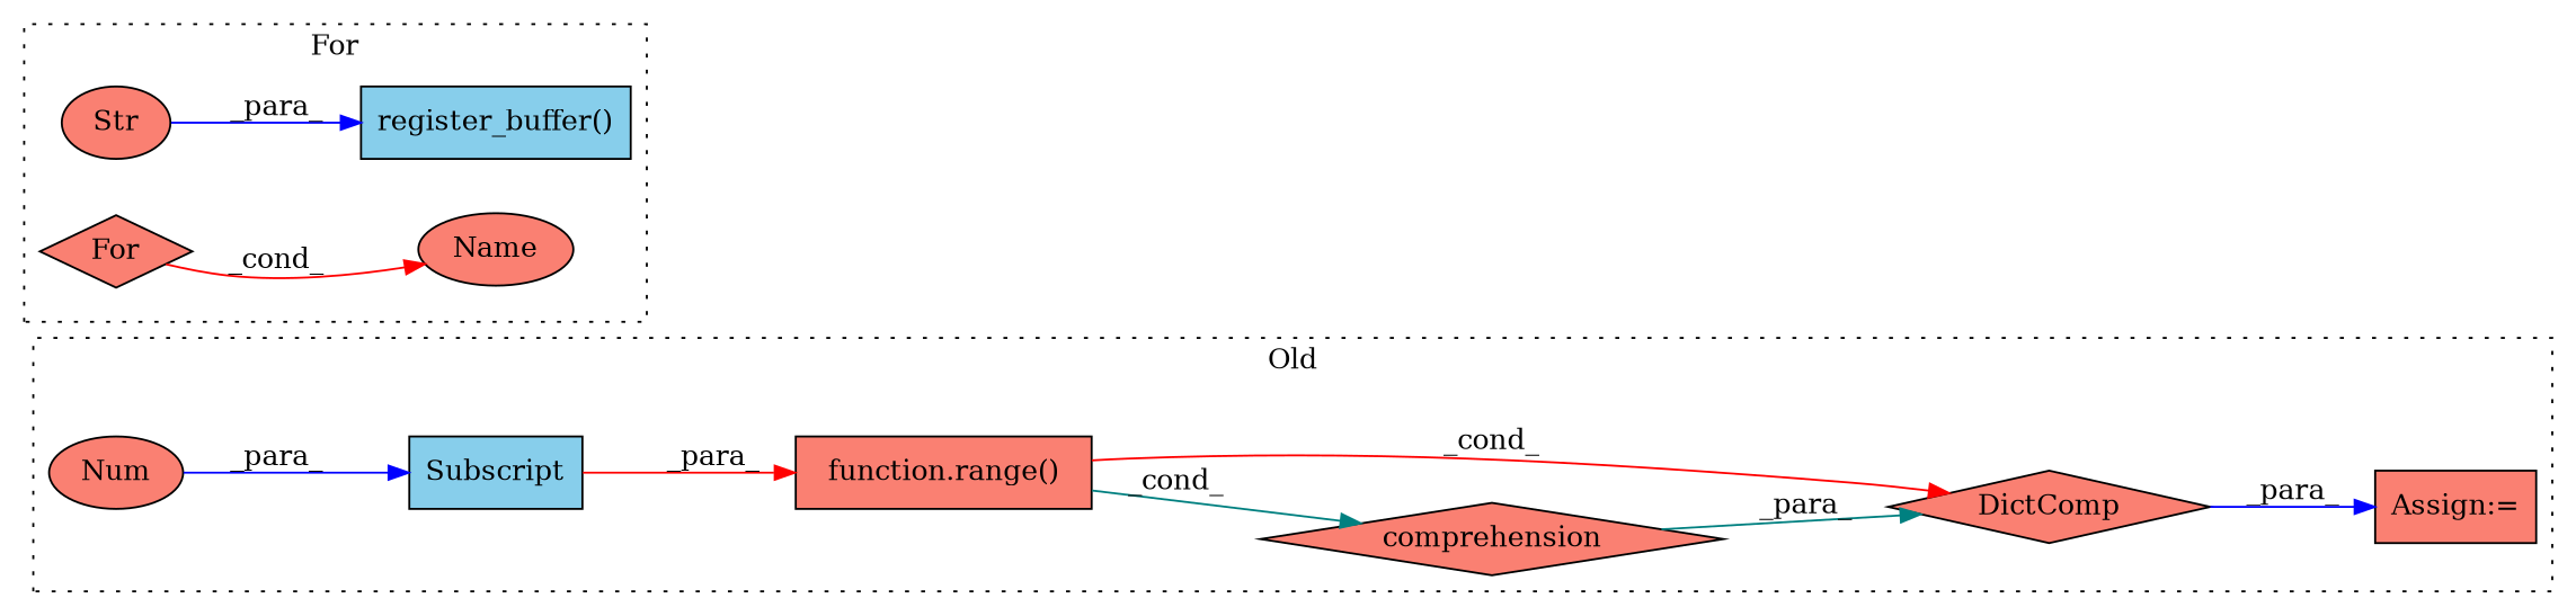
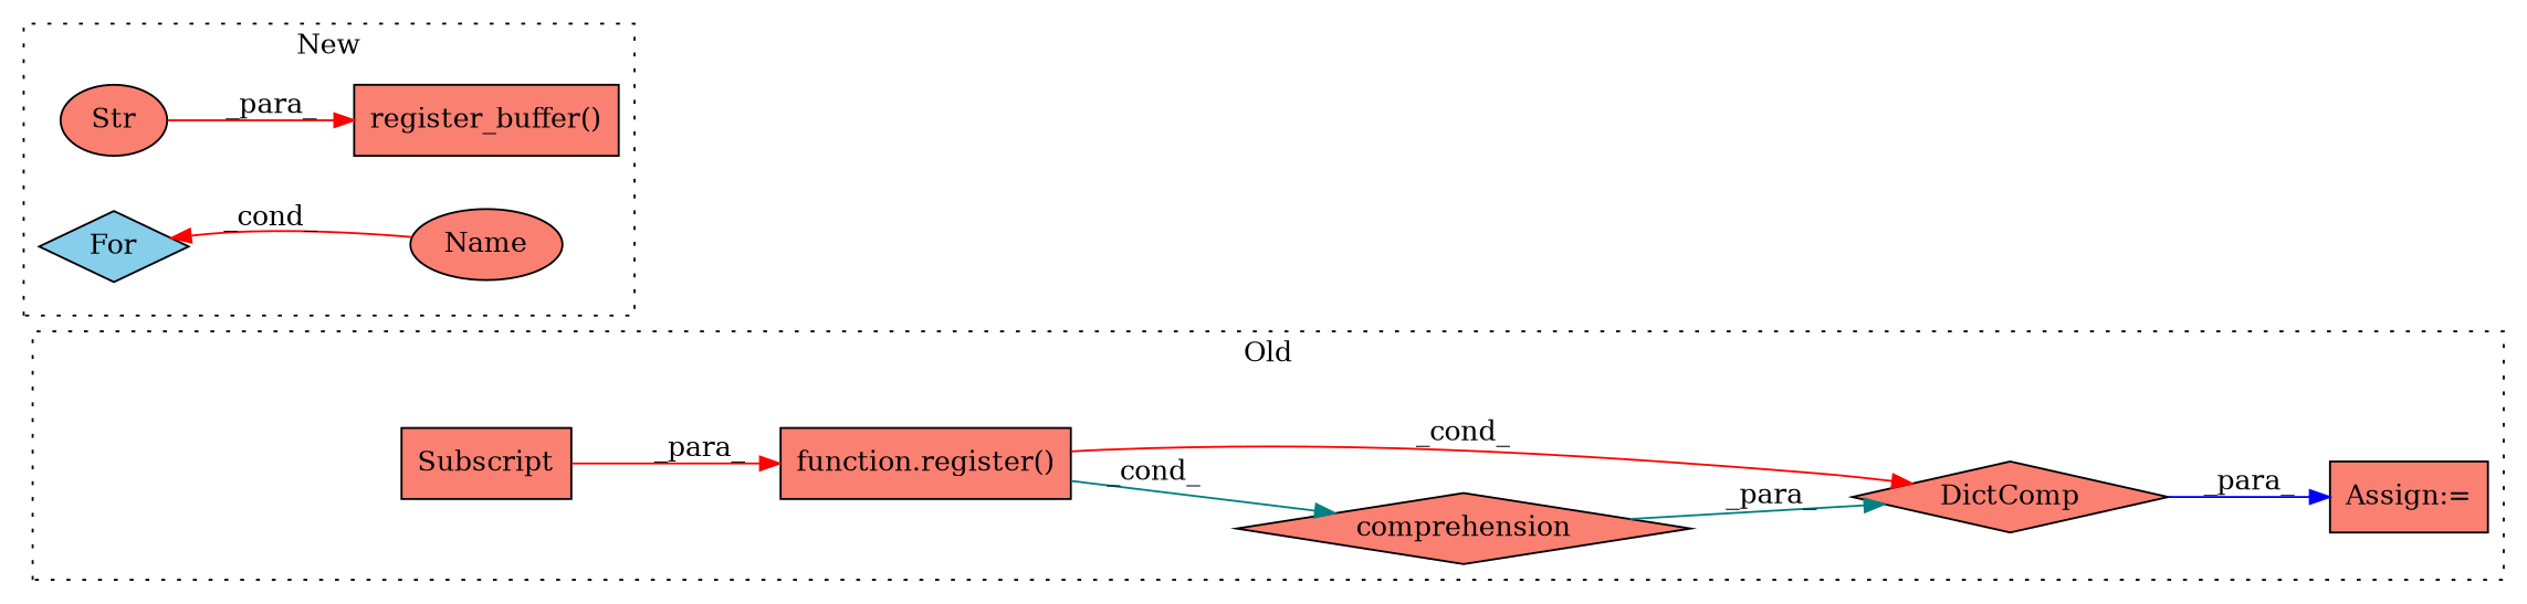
  digraph {
    fontname="DejaVu Serif"
    rankdir=LR
    node [a=75 fillcolor=salmon fontname="DejaVu Serif" l=3 shape=box style=filled]
    edge [color=red fontname="DejaVu Serif"]
-   n1 [l="6,1" label="function.range()" s="790,809"]
+   n1 [l="6,1" label="function.register()" s="790,809"]
    n2 [a=45 label=comprehension s=781 shape=diamond]
    n3 [a=68 label="Assign:=" s=706]
-   n4 [a=63 fillcolor=skyblue l="13,0" label=Subscript s="796,0"]
-   n5 [a=76 l=1 label=Num s=807 shape=ellipse]
+   n4 [a=63 l="13,0" label=Subscript s="796,0"]
    n6 [a=84 l=111 label=DictComp s=709 shape=diamond]
-   n7 [fillcolor=skyblue l="38,14" label="register_buffer()" s="759,877"]
+   n7 [l="38,14" label="register_buffer()" s="759,877"]
    n8 [a=66 l=8 label=Str s=797 shape=ellipse]
-   n9 [a=107 l="4,14" label=For s="567,598" shape=diamond]
+   n9 [a=107 fillcolor=skyblue l="4,14" label=For s="567,598" shape=diamond]
    n10 [a=87 l=1 label=Name s=571 shape=ellipse]
    subgraph cluster_1 {
      label=Old
      style=dotted
      n1
      n2
      n3
      n4
-     n5
      n6
    }
    subgraph cluster_2 {
-     label=For
+     label=New
      style=dotted
      n7
      n8
      n9
      n10
    }
    n1 -> n2 [color=teal label=_cond_]
    n1 -> n6 [label=_cond_]
    n2 -> n6 [color=teal label=_para_]
    n4 -> n1 [label=_para_]
-   n5 -> n4 [color=blue label=_para_]
    n6 -> n3 [color=blue label=_para_]
-   n8 -> n7 [color=blue label=_para_]
-   n9 -> n10 [label=_cond_]
+   n8 -> n7 [label=_para_]
+   n10 -> n9 [label=_cond_]
  }
